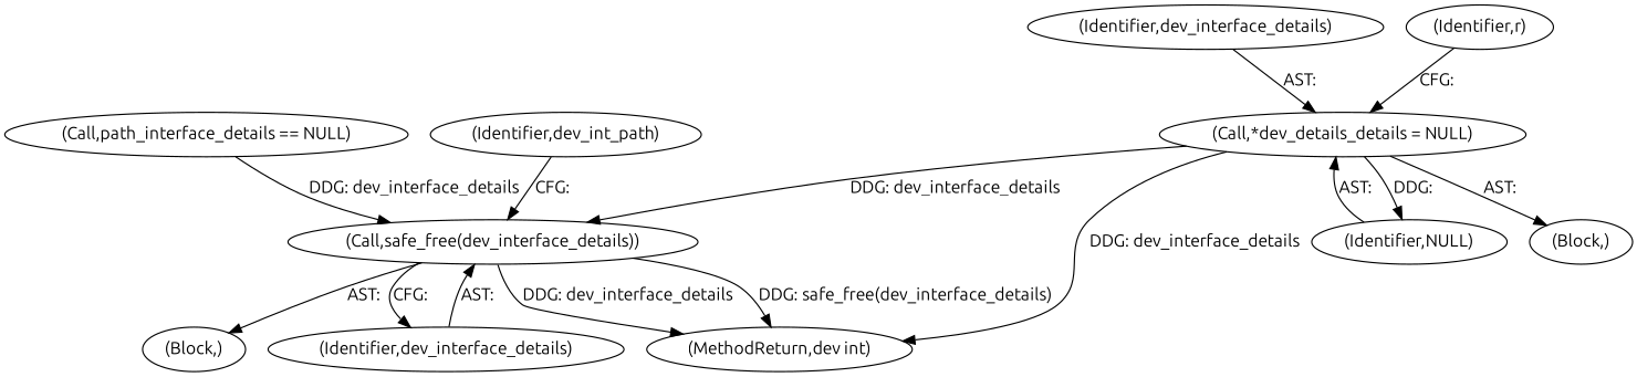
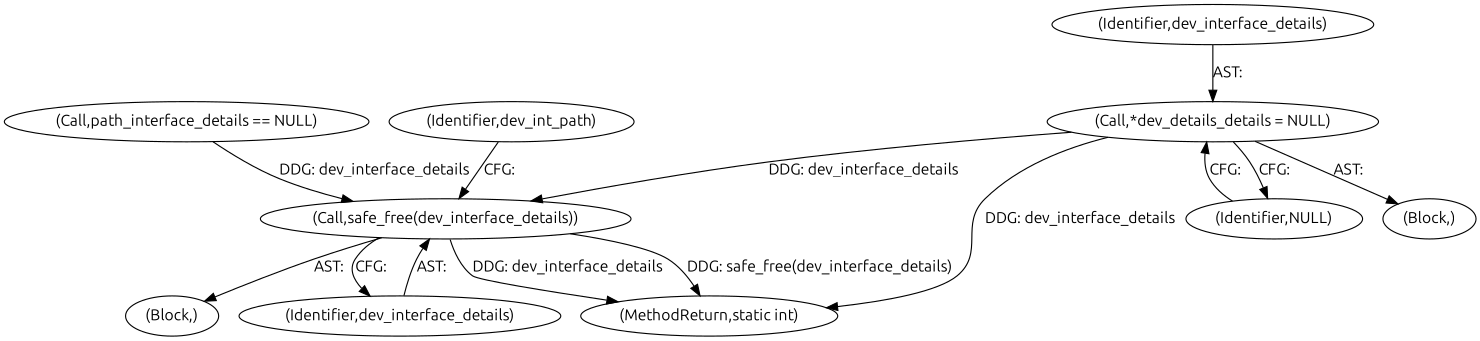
  digraph {
    fontname=Ubuntu
    node [fontname=Ubuntu]
    edge [fontname=Ubuntu]
    n1 [label="(Call,*dev_details_details = NULL)"]
    n2 [label="(Call,safe_free(dev_interface_details))"]
    n3 [label="(Identifier,NULL)"]
-   n4 [label="(MethodReturn,dev int)"]
+   n4 [label="(MethodReturn,static int)"]
    n5 [label="(Block,)"]
    n6 [label="(Block,)"]
    n7 [label="(Identifier,dev_interface_details)"]
    n8 [label="(Identifier,dev_interface_details)"]
    n9 [label="(Call,path_interface_details == NULL)"]
    n10 [label="(Identifier,dev_int_path)"]
-   n11 [label="(Identifier,r)"]
    n1 -> n2 [label="DDG: dev_interface_details"]
-   n1 -> n3 [label="DDG: "]
+   n1 -> n3 [label="CFG: "]
    n1 -> n4 [label="DDG: dev_interface_details"]
    n1 -> n5 [label="AST: "]
    n2 -> n4 [label="DDG: safe_free(dev_interface_details)"]
    n2 -> n4 [label="DDG: dev_interface_details"]
    n2 -> n6 [label="AST: "]
    n2 -> n7 [label="CFG: "]
-   n3 -> n1 [label="AST: "]
+   n3 -> n1 [label="CFG: "]
    n7 -> n2 [label="AST: "]
    n8 -> n1 [label="AST: "]
    n9 -> n2 [label="DDG: dev_interface_details"]
    n10 -> n2 [label="CFG: "]
-   n11 -> n1 [label="CFG: "]
  }
